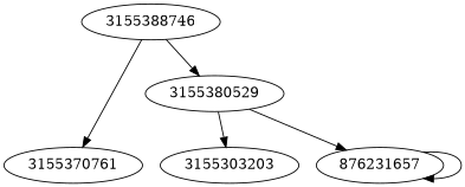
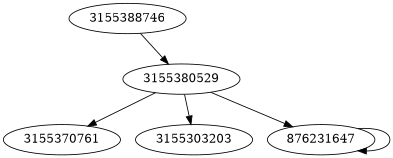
  digraph {
    3155388746
    3155380529
    3155370761
    n4 [label=3155303203]
-   876231647 [label=876231657]
+   876231647
    3155388746 -> 3155380529
-   3155388746 -> 3155370761
+   3155380529 -> 3155370761
    3155380529 -> n4
    3155380529 -> 876231647
    876231647 -> 876231647
  }
